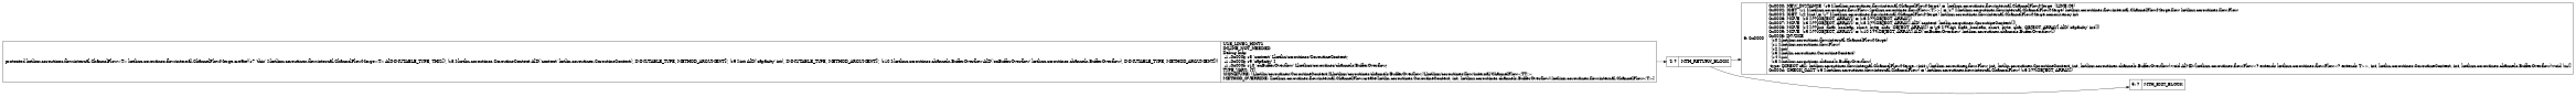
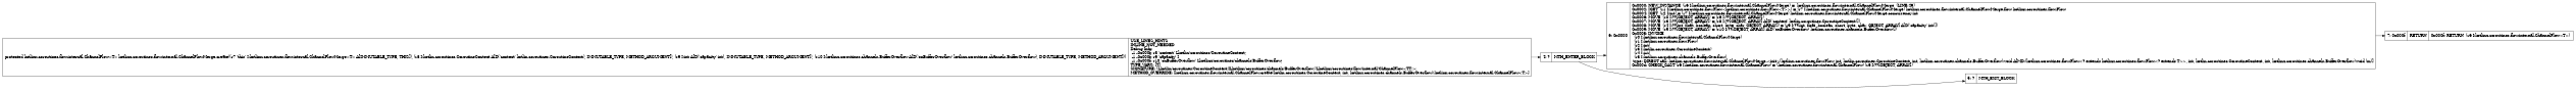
  digraph {
    fontname="DejaVu Serif"
    rankdir=LR
    node [fontname="DejaVu Serif" shape=record]
    edge [fontname="DejaVu Serif"]
-   n1 [label="{4\:\ ?|MTH_RETURN_BLOCK\l}"]
+   n1 [label="{4\:\ ?|MTH_ENTER_BLOCK\l}"]
    n2 [label="{6\:\ 0x0000|0x0000: NEW_INSTANCE  (r6 I:kotlinx.coroutines.flow.internal.ChannelFlowMerge) =  kotlinx.coroutines.flow.internal.ChannelFlowMerge  (LINE:49)\l0x0002: IGET  (r1 I:kotlinx.coroutines.flow.Flow\<kotlinx.coroutines.flow.Flow\<T\>\>) = (r7 I:kotlinx.coroutines.flow.internal.ChannelFlowMerge) kotlinx.coroutines.flow.internal.ChannelFlowMerge.flow kotlinx.coroutines.flow.Flow \l0x0004: IGET  (r2 I:int) = (r7 I:kotlinx.coroutines.flow.internal.ChannelFlowMerge) kotlinx.coroutines.flow.internal.ChannelFlowMerge.concurrency int \l0x0006: MOVE  (r0 I:??[OBJECT, ARRAY]) = (r6 I:??[OBJECT, ARRAY]) \l0x0007: MOVE  (r3 I:??[OBJECT, ARRAY]) = (r8 I:??[OBJECT, ARRAY] A[D('context' kotlin.coroutines.CoroutineContext)]) \l0x0008: MOVE  (r4 I:??[int, float, boolean, short, byte, char, OBJECT, ARRAY]) = (r9 I:??[int, float, boolean, short, byte, char, OBJECT, ARRAY] A[D('capacity' int)]) \l0x0009: MOVE  (r5 I:??[OBJECT, ARRAY]) = (r10 I:??[OBJECT, ARRAY] A[D('onBufferOverflow' kotlinx.coroutines.channels.BufferOverflow)]) \l0x000a: INVOKE  \l  (r0 I:kotlinx.coroutines.flow.internal.ChannelFlowMerge)\l  (r1 I:kotlinx.coroutines.flow.Flow)\l  (r2 I:int)\l  (r3 I:kotlin.coroutines.CoroutineContext)\l  (r4 I:int)\l  (r5 I:kotlinx.coroutines.channels.BufferOverflow)\l type: DIRECT call: kotlinx.coroutines.flow.internal.ChannelFlowMerge.\<init\>(kotlinx.coroutines.flow.Flow, int, kotlin.coroutines.CoroutineContext, int, kotlinx.coroutines.channels.BufferOverflow):void A[MD:(kotlinx.coroutines.flow.Flow\<? extends kotlinx.coroutines.flow.Flow\<? extends T\>\>, int, kotlin.coroutines.CoroutineContext, int, kotlinx.coroutines.channels.BufferOverflow):void (m)]\l0x000d: CHECK_CAST (r6 I:kotlinx.coroutines.flow.internal.ChannelFlow) = (kotlinx.coroutines.flow.internal.ChannelFlow) (r6 I:??[OBJECT, ARRAY]) \l}"]
    n3 [label="{5\:\ ?|MTH_EXIT_BLOCK\l}"]
+   n4 [label="{7\:\ 0x000f|RETURN\l|0x000f: RETURN  (r6 I:kotlinx.coroutines.flow.internal.ChannelFlow\<T\>) \l}"]
    n5 [label="{protected kotlinx.coroutines.flow.internal.ChannelFlow\<T\> kotlinx.coroutines.flow.internal.ChannelFlowMerge.create((r7 'this' I:kotlinx.coroutines.flow.internal.ChannelFlowMerge\<T\> A[IMMUTABLE_TYPE, THIS]), (r8 I:kotlin.coroutines.CoroutineContext A[D('context' kotlin.coroutines.CoroutineContext), IMMUTABLE_TYPE, METHOD_ARGUMENT]), (r9 I:int A[D('capacity' int), IMMUTABLE_TYPE, METHOD_ARGUMENT]), (r10 I:kotlinx.coroutines.channels.BufferOverflow A[D('onBufferOverflow' kotlinx.coroutines.channels.BufferOverflow), IMMUTABLE_TYPE, METHOD_ARGUMENT]))  | USE_LINES_HINTS\lINLINE_NOT_NEEDED\lDebug Info:\l  \-1 \-0x000f: r8 'context' Lkotlin\/coroutines\/CoroutineContext;\l  \-1 \-0x000f: r9 'capacity' I\l  \-1 \-0x000f: r10 'onBufferOverflow' Lkotlinx\/coroutines\/channels\/BufferOverflow;\lTYPE_VARS: [T]\lSIGNATURE: (Lkotlin\/coroutines\/CoroutineContext;ILkotlinx\/coroutines\/channels\/BufferOverflow;)Lkotlinx\/coroutines\/flow\/internal\/ChannelFlow\<TT;\>;\lMETHOD_OVERRIDE: [kotlinx.coroutines.flow.internal.ChannelFlow.create(kotlin.coroutines.CoroutineContext, int, kotlinx.coroutines.channels.BufferOverflow):kotlinx.coroutines.flow.internal.ChannelFlow\<T\>]\l}"]
    n1 -> n2
    n1 -> n3
+   n2 -> n4
    n5 -> n1
  }
